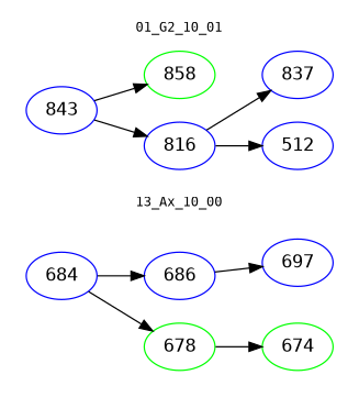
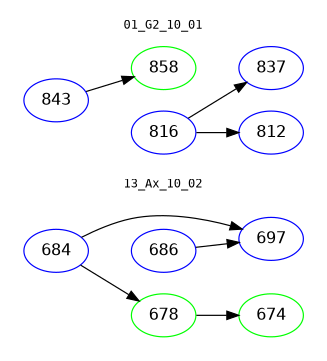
  digraph {
    fontname="DejaVu Sans Mono"
    rankdir=LR
    node [color=blue fontname="DejaVu Sans Mono"]
    edge [color=black fontname="DejaVu Sans Mono"]
    n1 [label=684]
    n2 [color=green label=678]
    n3 [label=686]
    n4 [color=green label=674]
    n5 [label=697]
    n6 [label=843]
    n7 [label=816]
    n8 [color=green label=858]
-   n9 [label=512]
+   n9 [label=812]
    n10 [label=837]
    subgraph cluster_1 {
      color=white
      fontsize=10
-     label="13_Ax_10_00"
+     label="13_Ax_10_02"
      n1
      n2
      n3
      n4
      n5
    }
    subgraph cluster_2 {
      color=white
      fontsize=10
      label="01_G2_10_01"
      n6
      n7
      n8
      n9
      n10
    }
    n1 -> n2
-   n1 -> n3
+   n1 -> n5
    n2 -> n4
    n3 -> n5
-   n6 -> n7
    n6 -> n8
    n7 -> n9
    n7 -> n10
  }
